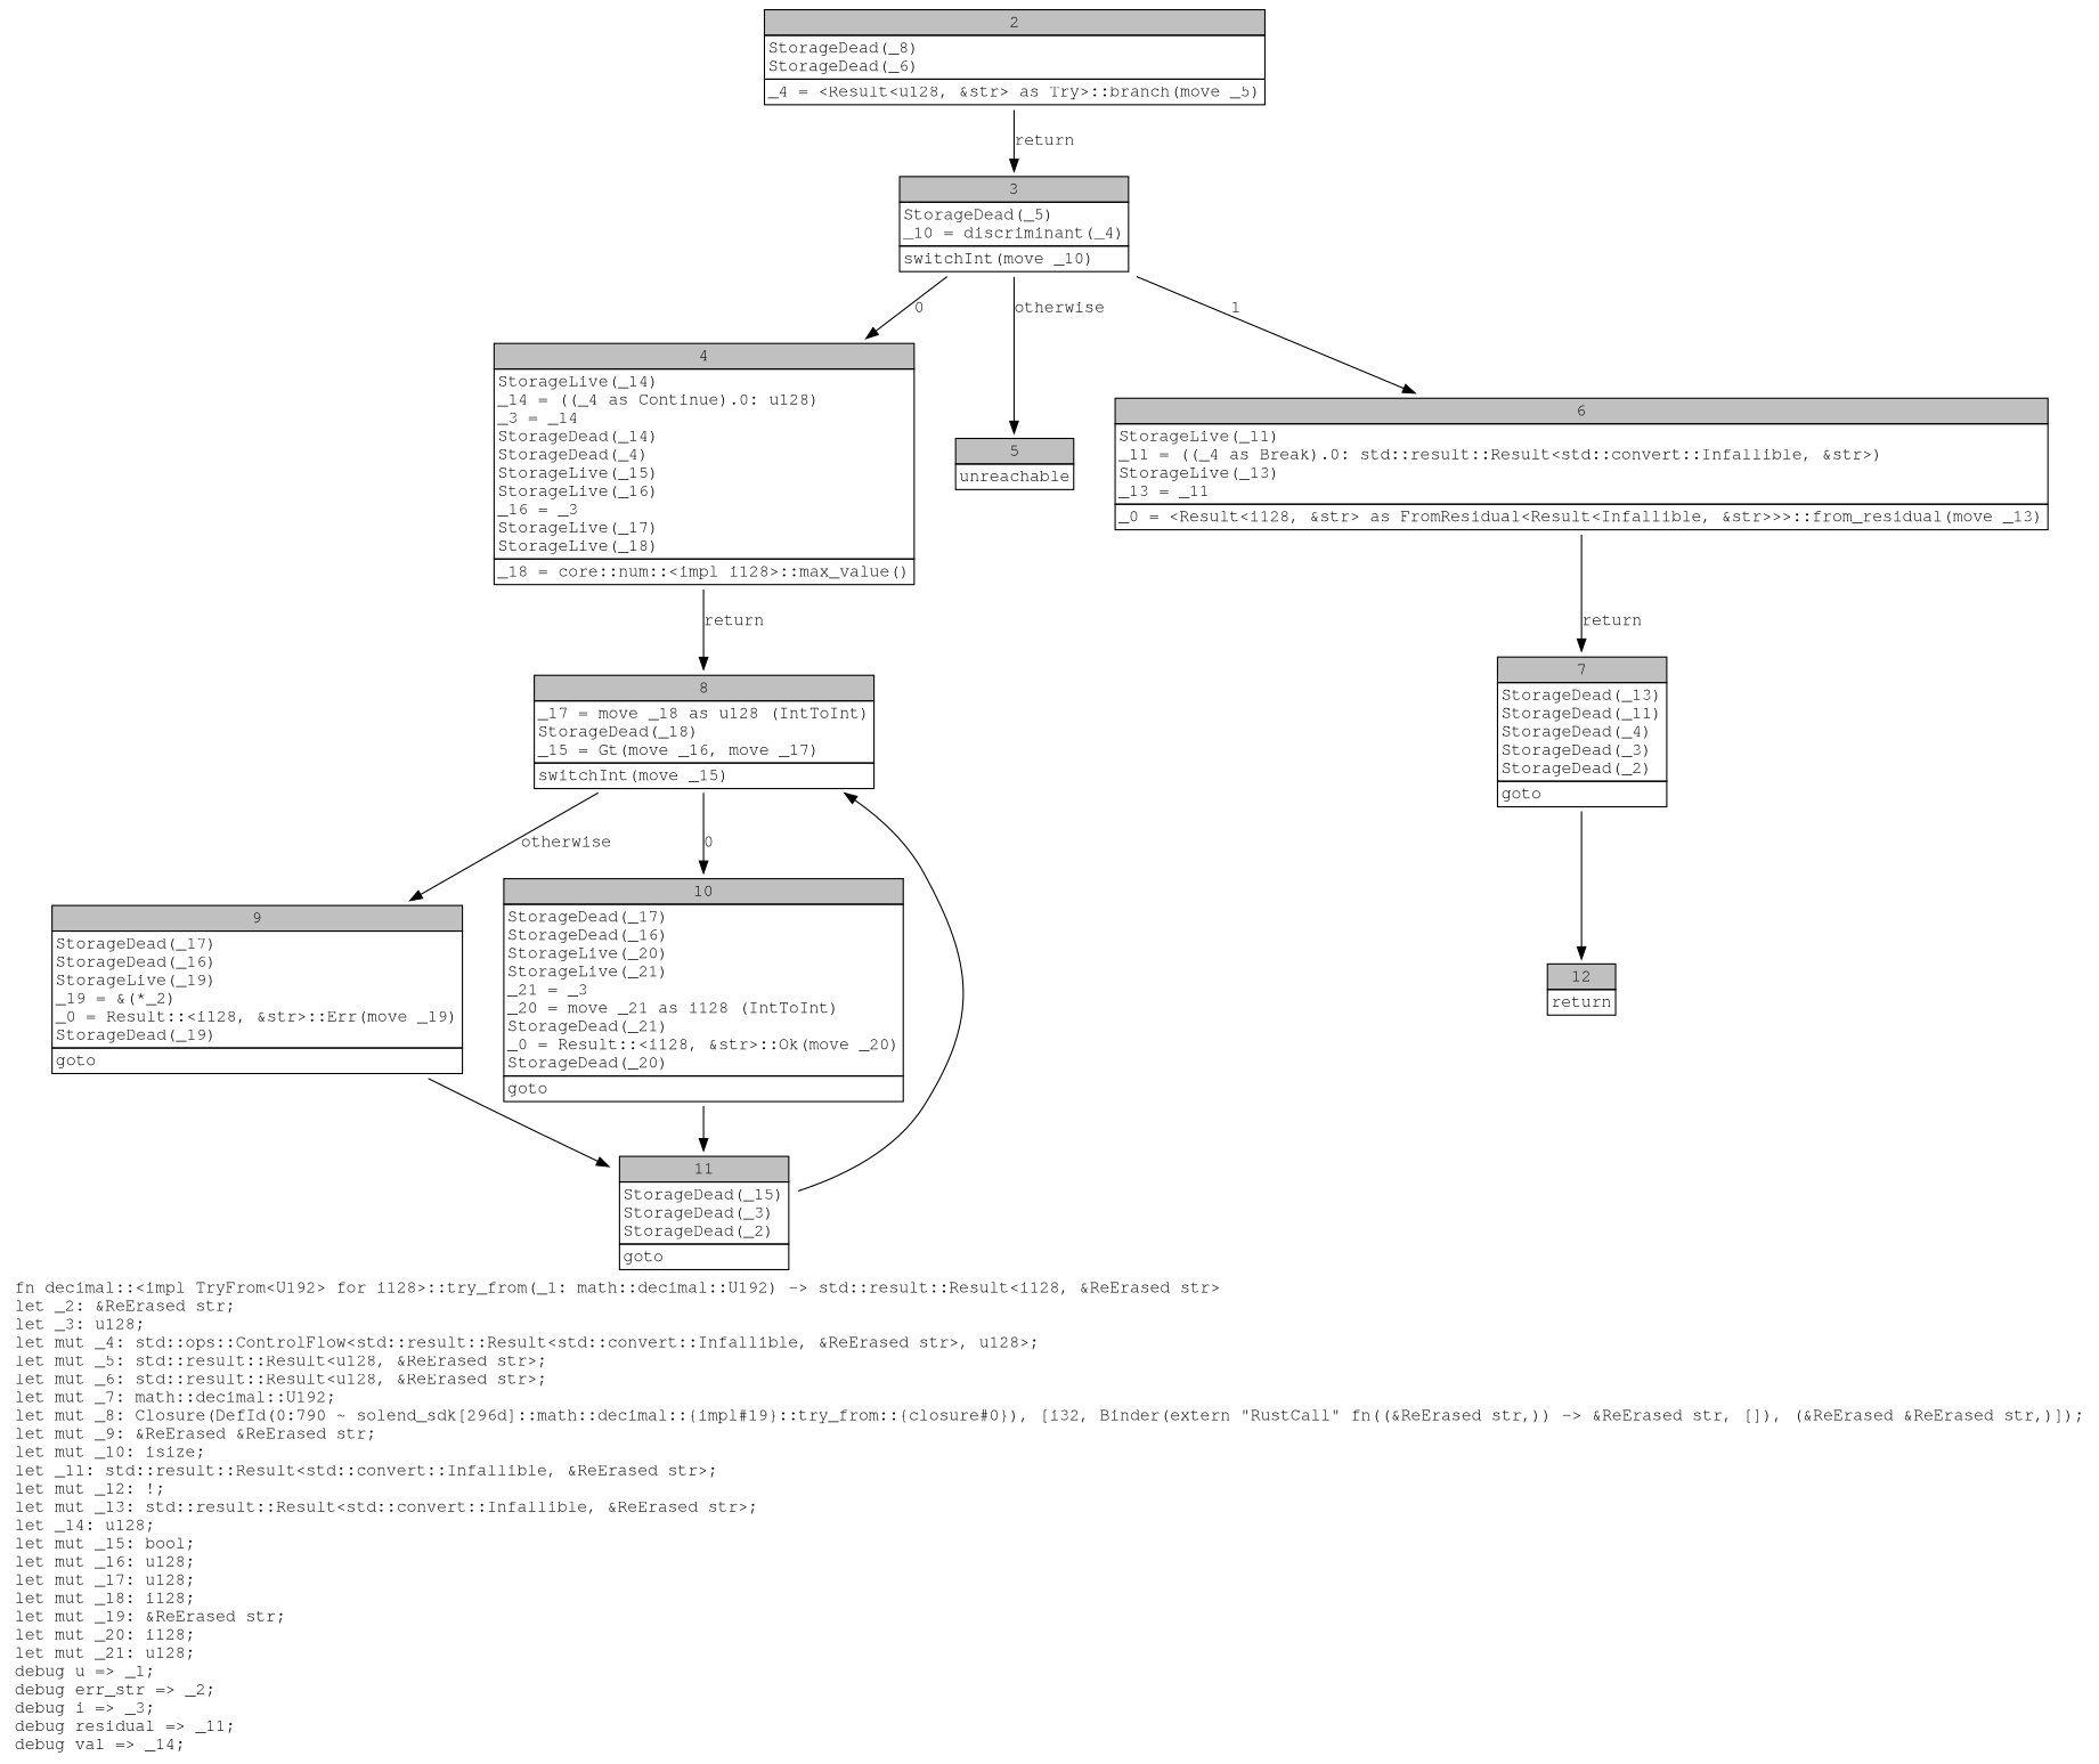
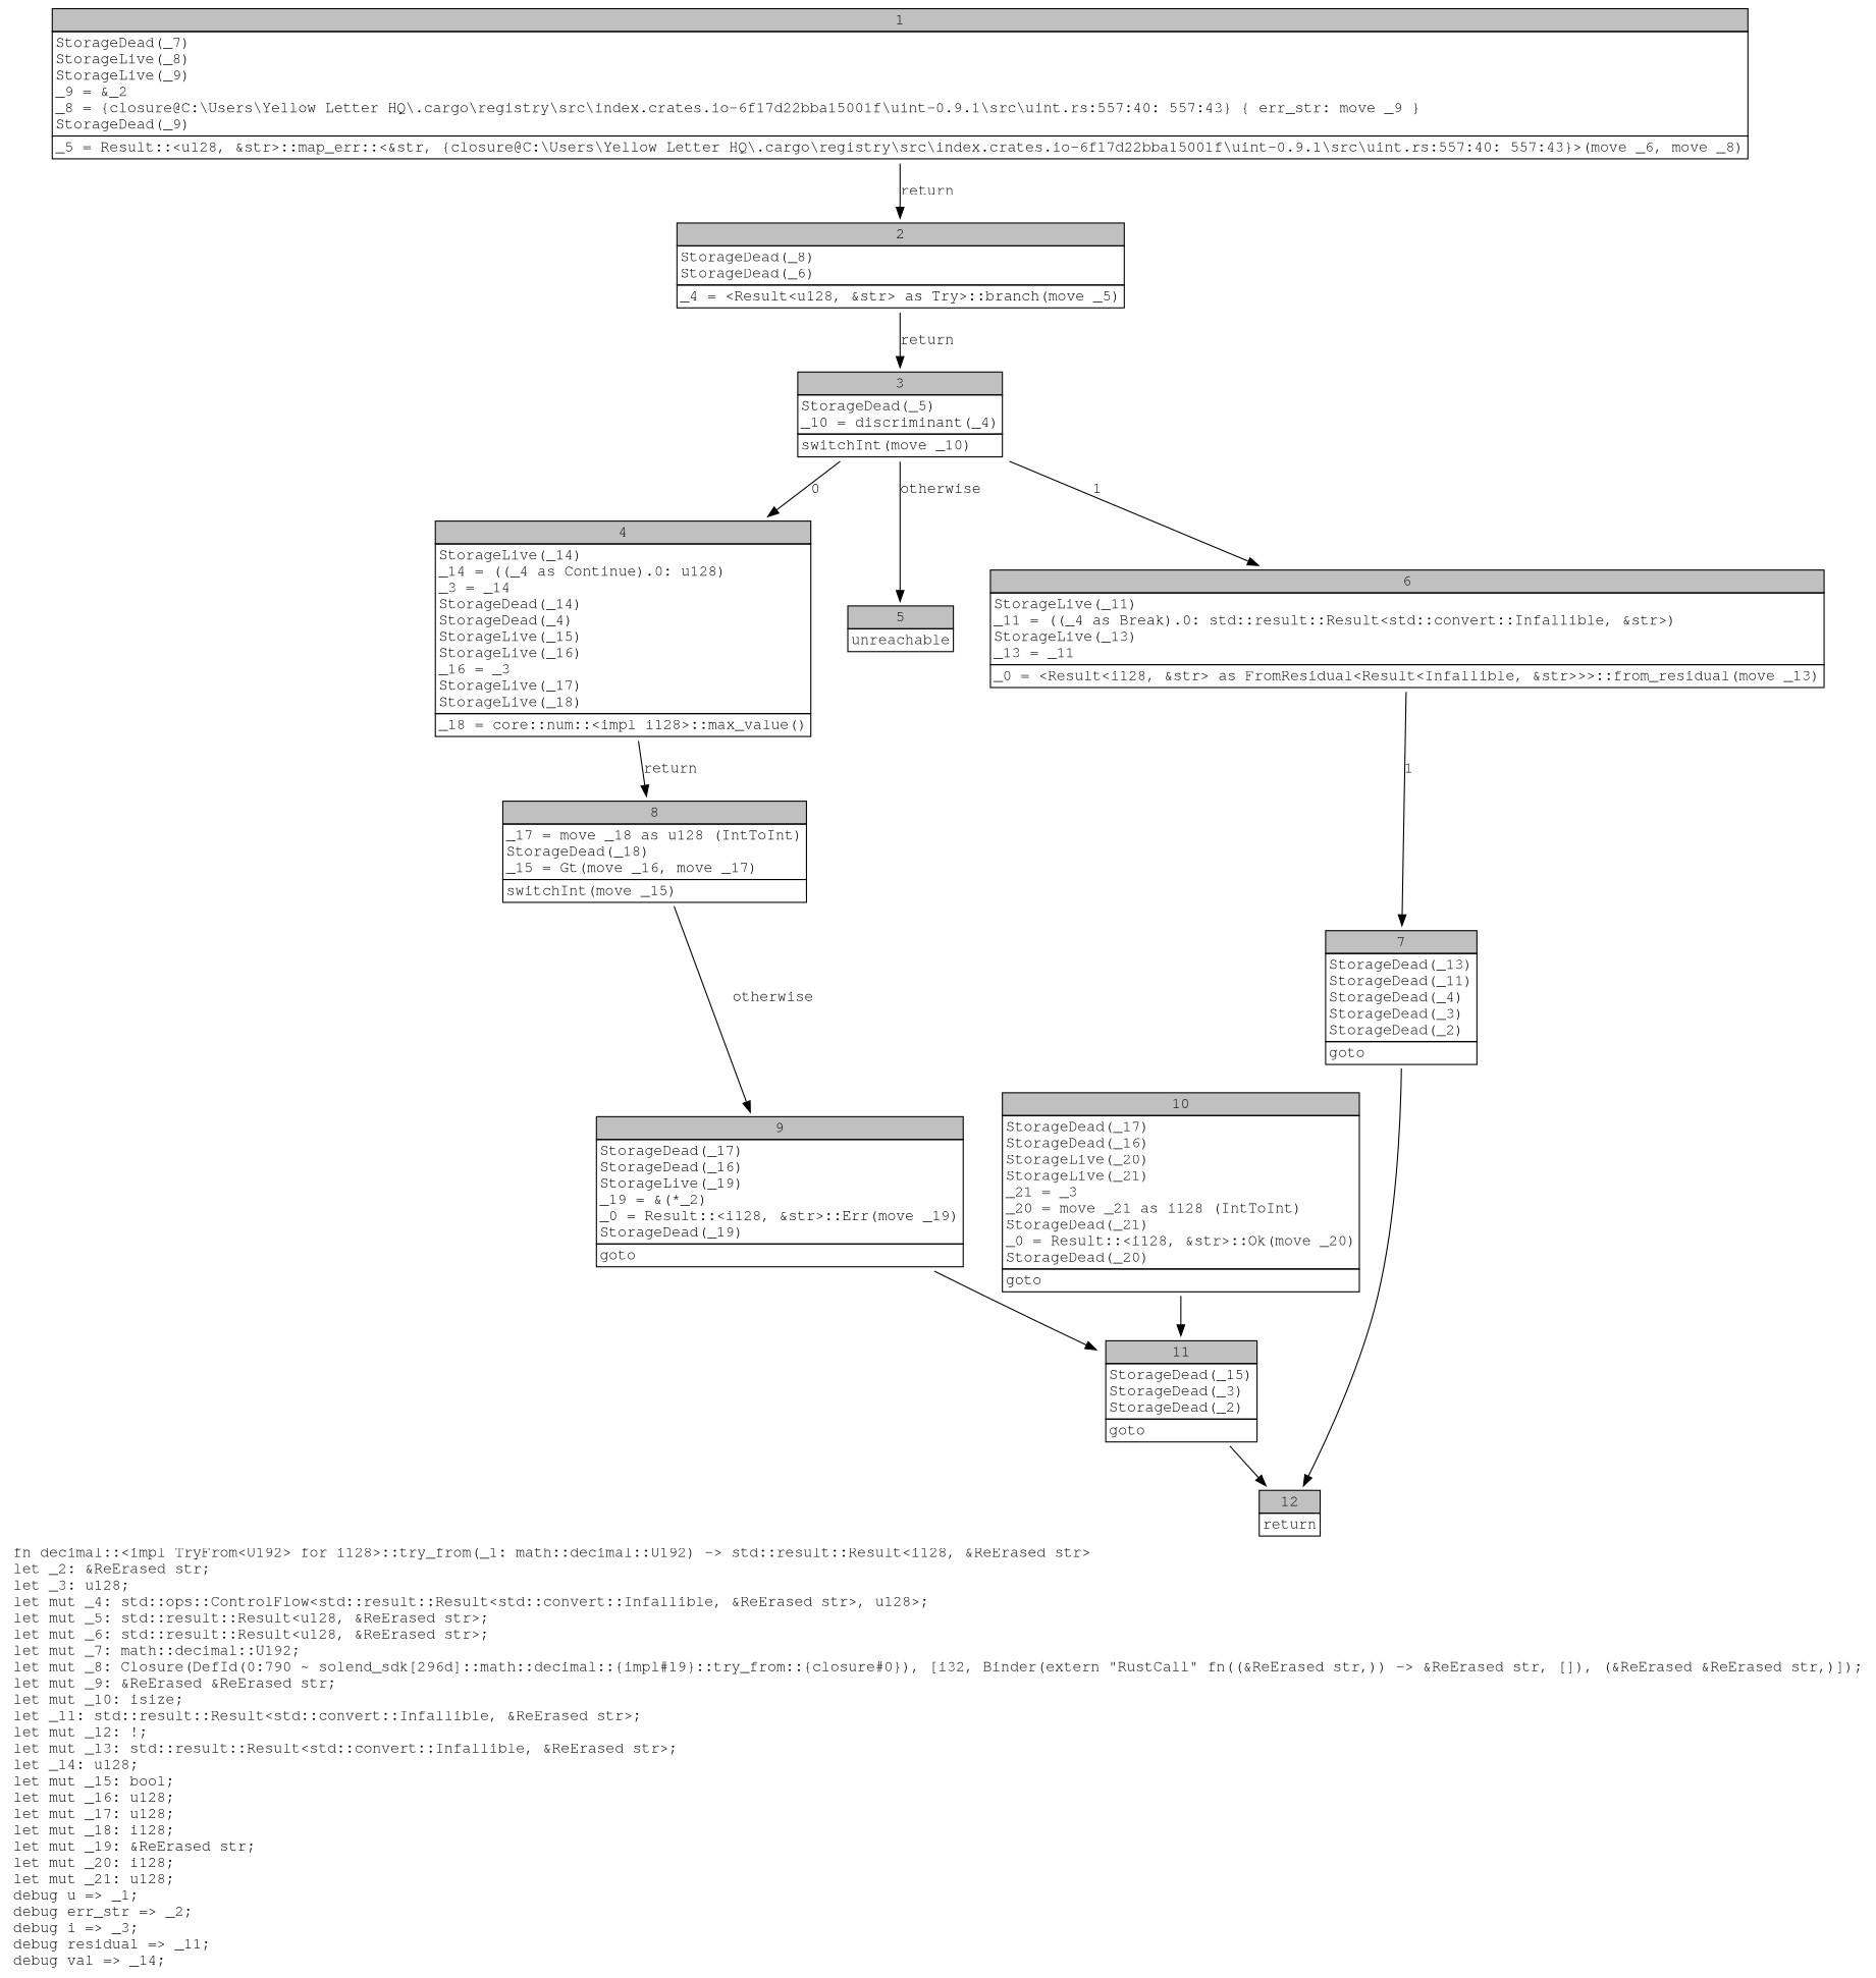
  digraph {
    fontname="Courier, monospace"
    label=<fn decimal::&lt;impl TryFrom&lt;U192&gt; for i128&gt;::try_from(_1: math::decimal::U192) -&gt; std::result::Result&lt;i128, &amp;ReErased str&gt;<br align="left"/>let _2: &amp;ReErased str;<br align="left"/>let _3: u128;<br align="left"/>let mut _4: std::ops::ControlFlow&lt;std::result::Result&lt;std::convert::Infallible, &amp;ReErased str&gt;, u128&gt;;<br align="left"/>let mut _5: std::result::Result&lt;u128, &amp;ReErased str&gt;;<br align="left"/>let mut _6: std::result::Result&lt;u128, &amp;ReErased str&gt;;<br align="left"/>let mut _7: math::decimal::U192;<br align="left"/>let mut _8: Closure(DefId(0:790 ~ solend_sdk[296d]::math::decimal::{impl#19}::try_from::{closure#0}), [i32, Binder(extern &quot;RustCall&quot; fn((&amp;ReErased str,)) -&gt; &amp;ReErased str, []), (&amp;ReErased &amp;ReErased str,)]);<br align="left"/>let mut _9: &amp;ReErased &amp;ReErased str;<br align="left"/>let mut _10: isize;<br align="left"/>let _11: std::result::Result&lt;std::convert::Infallible, &amp;ReErased str&gt;;<br align="left"/>let mut _12: !;<br align="left"/>let mut _13: std::result::Result&lt;std::convert::Infallible, &amp;ReErased str&gt;;<br align="left"/>let _14: u128;<br align="left"/>let mut _15: bool;<br align="left"/>let mut _16: u128;<br align="left"/>let mut _17: u128;<br align="left"/>let mut _18: i128;<br align="left"/>let mut _19: &amp;ReErased str;<br align="left"/>let mut _20: i128;<br align="left"/>let mut _21: u128;<br align="left"/>debug u =&gt; _1;<br align="left"/>debug err_str =&gt; _2;<br align="left"/>debug i =&gt; _3;<br align="left"/>debug residual =&gt; _11;<br align="left"/>debug val =&gt; _14;<br align="left"/>>
    node [fontname="Courier, monospace" shape=none]
    edge [fontname="Courier, monospace"]
+   n1 [label=<<table border="0" cellborder="1" cellspacing="0"><tr><td bgcolor="gray" align="center" colspan="1">1</td></tr><tr><td align="left" balign="left">StorageDead(_7)<br/>StorageLive(_8)<br/>StorageLive(_9)<br/>_9 = &amp;_2<br/>_8 = {closure@C:\Users\Yellow Letter HQ\.cargo\registry\src\index.crates.io-6f17d22bba15001f\uint-0.9.1\src\uint.rs:557:40: 557:43} { err_str: move _9 }<br/>StorageDead(_9)<br/></td></tr><tr><td align="left">_5 = Result::&lt;u128, &amp;str&gt;::map_err::&lt;&amp;str, {closure@C:\Users\Yellow Letter HQ\.cargo\registry\src\index.crates.io-6f17d22bba15001f\uint-0.9.1\src\uint.rs:557:40: 557:43}&gt;(move _6, move _8)</td></tr></table>>]
    n2 [label=<<table border="0" cellborder="1" cellspacing="0"><tr><td bgcolor="gray" align="center" colspan="1">2</td></tr><tr><td align="left" balign="left">StorageDead(_8)<br/>StorageDead(_6)<br/></td></tr><tr><td align="left">_4 = &lt;Result&lt;u128, &amp;str&gt; as Try&gt;::branch(move _5)</td></tr></table>>]
    n3 [label=<<table border="0" cellborder="1" cellspacing="0"><tr><td bgcolor="gray" align="center" colspan="1">3</td></tr><tr><td align="left" balign="left">StorageDead(_5)<br/>_10 = discriminant(_4)<br/></td></tr><tr><td align="left">switchInt(move _10)</td></tr></table>>]
    n4 [label=<<table border="0" cellborder="1" cellspacing="0"><tr><td bgcolor="gray" align="center" colspan="1">4</td></tr><tr><td align="left" balign="left">StorageLive(_14)<br/>_14 = ((_4 as Continue).0: u128)<br/>_3 = _14<br/>StorageDead(_14)<br/>StorageDead(_4)<br/>StorageLive(_15)<br/>StorageLive(_16)<br/>_16 = _3<br/>StorageLive(_17)<br/>StorageLive(_18)<br/></td></tr><tr><td align="left">_18 = core::num::&lt;impl i128&gt;::max_value()</td></tr></table>>]
    n5 [label=<<table border="0" cellborder="1" cellspacing="0"><tr><td bgcolor="gray" align="center" colspan="1">5</td></tr><tr><td align="left">unreachable</td></tr></table>>]
    n6 [label=<<table border="0" cellborder="1" cellspacing="0"><tr><td bgcolor="gray" align="center" colspan="1">6</td></tr><tr><td align="left" balign="left">StorageLive(_11)<br/>_11 = ((_4 as Break).0: std::result::Result&lt;std::convert::Infallible, &amp;str&gt;)<br/>StorageLive(_13)<br/>_13 = _11<br/></td></tr><tr><td align="left">_0 = &lt;Result&lt;i128, &amp;str&gt; as FromResidual&lt;Result&lt;Infallible, &amp;str&gt;&gt;&gt;::from_residual(move _13)</td></tr></table>>]
    n7 [label=<<table border="0" cellborder="1" cellspacing="0"><tr><td bgcolor="gray" align="center" colspan="1">8</td></tr><tr><td align="left" balign="left">_17 = move _18 as u128 (IntToInt)<br/>StorageDead(_18)<br/>_15 = Gt(move _16, move _17)<br/></td></tr><tr><td align="left">switchInt(move _15)</td></tr></table>>]
    n8 [label=<<table border="0" cellborder="1" cellspacing="0"><tr><td bgcolor="gray" align="center" colspan="1">7</td></tr><tr><td align="left" balign="left">StorageDead(_13)<br/>StorageDead(_11)<br/>StorageDead(_4)<br/>StorageDead(_3)<br/>StorageDead(_2)<br/></td></tr><tr><td align="left">goto</td></tr></table>>]
    n9 [label=<<table border="0" cellborder="1" cellspacing="0"><tr><td bgcolor="gray" align="center" colspan="1">9</td></tr><tr><td align="left" balign="left">StorageDead(_17)<br/>StorageDead(_16)<br/>StorageLive(_19)<br/>_19 = &amp;(*_2)<br/>_0 = Result::&lt;i128, &amp;str&gt;::Err(move _19)<br/>StorageDead(_19)<br/></td></tr><tr><td align="left">goto</td></tr></table>>]
    n10 [label=<<table border="0" cellborder="1" cellspacing="0"><tr><td bgcolor="gray" align="center" colspan="1">10</td></tr><tr><td align="left" balign="left">StorageDead(_17)<br/>StorageDead(_16)<br/>StorageLive(_20)<br/>StorageLive(_21)<br/>_21 = _3<br/>_20 = move _21 as i128 (IntToInt)<br/>StorageDead(_21)<br/>_0 = Result::&lt;i128, &amp;str&gt;::Ok(move _20)<br/>StorageDead(_20)<br/></td></tr><tr><td align="left">goto</td></tr></table>>]
    n11 [label=<<table border="0" cellborder="1" cellspacing="0"><tr><td bgcolor="gray" align="center" colspan="1">12</td></tr><tr><td align="left">return</td></tr></table>>]
    n12 [label=<<table border="0" cellborder="1" cellspacing="0"><tr><td bgcolor="gray" align="center" colspan="1">11</td></tr><tr><td align="left" balign="left">StorageDead(_15)<br/>StorageDead(_3)<br/>StorageDead(_2)<br/></td></tr><tr><td align="left">goto</td></tr></table>>]
+   n1 -> n2 [label=return]
    n2 -> n3 [label=return]
    n3 -> n4 [label=0]
    n3 -> n5 [label=otherwise]
    n3 -> n6 [label=1]
    n4 -> n7 [label=return]
-   n6 -> n8 [label=return]
+   n6 -> n8 [label=1]
    n7 -> n9 [label=otherwise]
-   n7 -> n10 [label=0]
    n8 -> n11
    n9 -> n12
    n10 -> n12
-   n12 -> n7
+   n12 -> n11
  }
